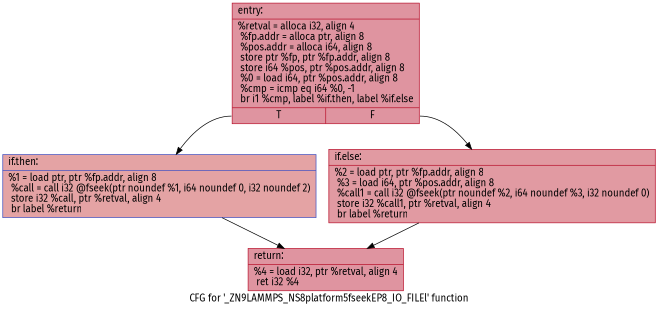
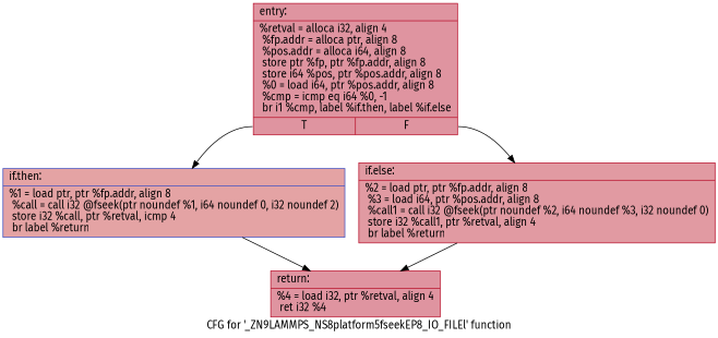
  digraph {
    label="CFG for '_ZN9LAMMPS_NS8platform5fseekEP8_IO_FILEl' function"
    fontname="Fira Sans"
    node [color="#b70d28ff" fillcolor="#b70d2870" fontname="Fira Sans" shape=record style=filled]
    edge [fontname="Fira Sans"]
    n1 [label="{entry:\l|  %retval = alloca i32, align 4\l  %fp.addr = alloca ptr, align 8\l  %pos.addr = alloca i64, align 8\l  store ptr %fp, ptr %fp.addr, align 8\l  store i64 %pos, ptr %pos.addr, align 8\l  %0 = load i64, ptr %pos.addr, align 8\l  %cmp = icmp eq i64 %0, -1\l  br i1 %cmp, label %if.then, label %if.else\l|{<s0>T|<s1>F}}"]
-   n2 [color="#3d50c3ff" fillcolor="#c32e3170" label="{if.then:\l|  %1 = load ptr, ptr %fp.addr, align 8\l  %call = call i32 @fseek(ptr noundef %1, i64 noundef 0, i32 noundef 2)\l  store i32 %call, ptr %retval, align 4\l  br label %return\l}"]
+   n2 [color="#3d50c3ff" fillcolor="#c32e3170" label="{if.then:\l|  %1 = load ptr, ptr %fp.addr, align 8\l  %call = call i32 @fseek(ptr noundef %1, i64 noundef 0, i32 noundef 2)\l  store i32 %call, ptr %retval, icmp 4\l  br label %return\l}"]
    n3 [fillcolor="#bb1b2c70" label="{if.else:\l|  %2 = load ptr, ptr %fp.addr, align 8\l  %3 = load i64, ptr %pos.addr, align 8\l  %call1 = call i32 @fseek(ptr noundef %2, i64 noundef %3, i32 noundef 0)\l  store i32 %call1, ptr %retval, align 4\l  br label %return\l}"]
    n4 [label="{return:\l|  %4 = load i32, ptr %retval, align 4\l  ret i32 %4\l}"]
    n1 -> n2 [tailport=s0]
    n1 -> n3 [tailport=s1]
    n2 -> n4
    n3 -> n4
  }
